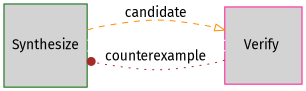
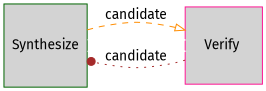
  digraph {
    rankdir=LR
    splines=true
    fontname="Fira Sans"
    node [fontname="Fira Sans" shape=square style=filled fillcolor=lightgrey]
    edge [color=white fontname="Fira Sans"]
    Synthesize [color=darkgreen]
    n2 [label="   Verify    " color=deeppink]
    Synthesize -> n2 [label=candidate color=darkorange style=dashed arrowhead=onormal]
    Synthesize -> n2
    Synthesize -> n2
-   n2 -> Synthesize [label=counterexample color=brown style=dotted arrowhead=dot]
+   n2 -> Synthesize [label=candidate color=brown style=dotted arrowhead=dot]
  }
